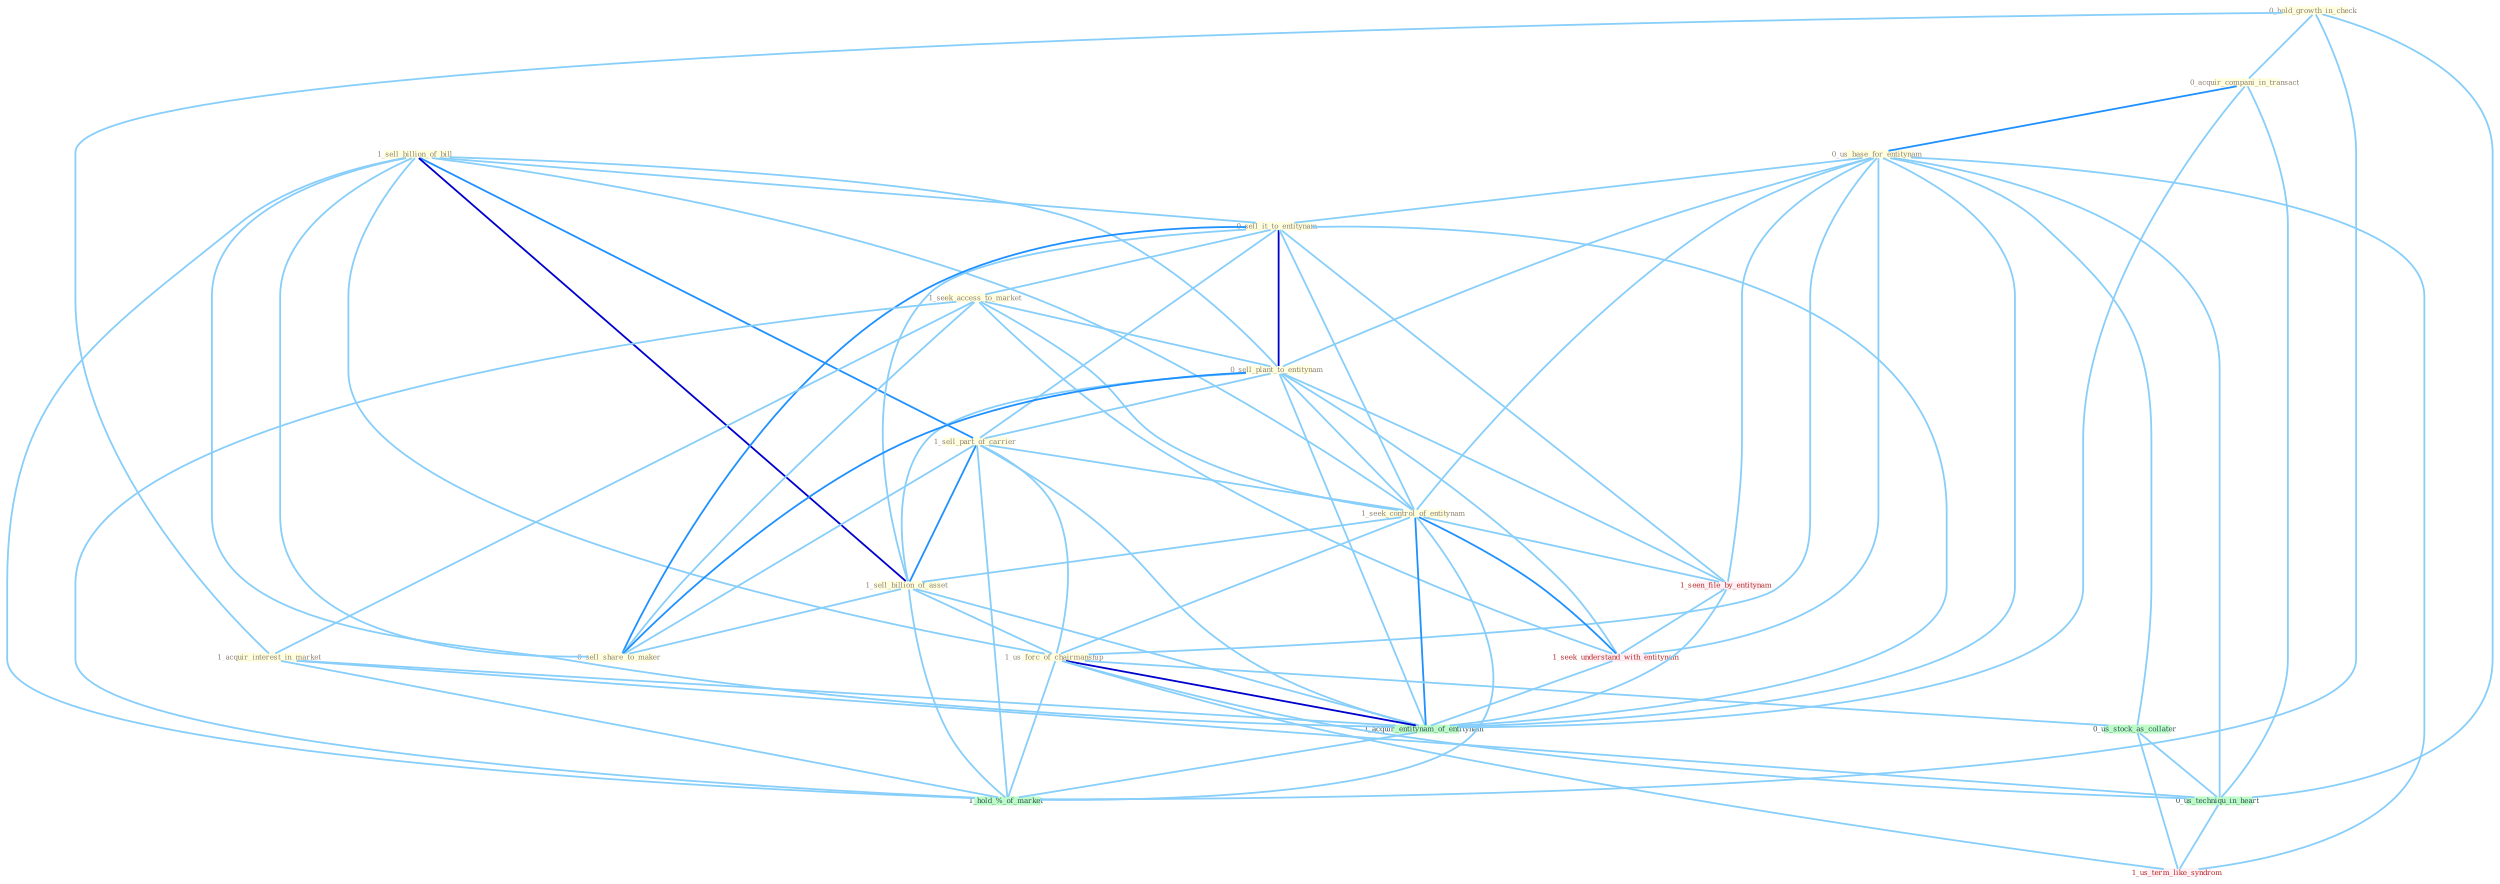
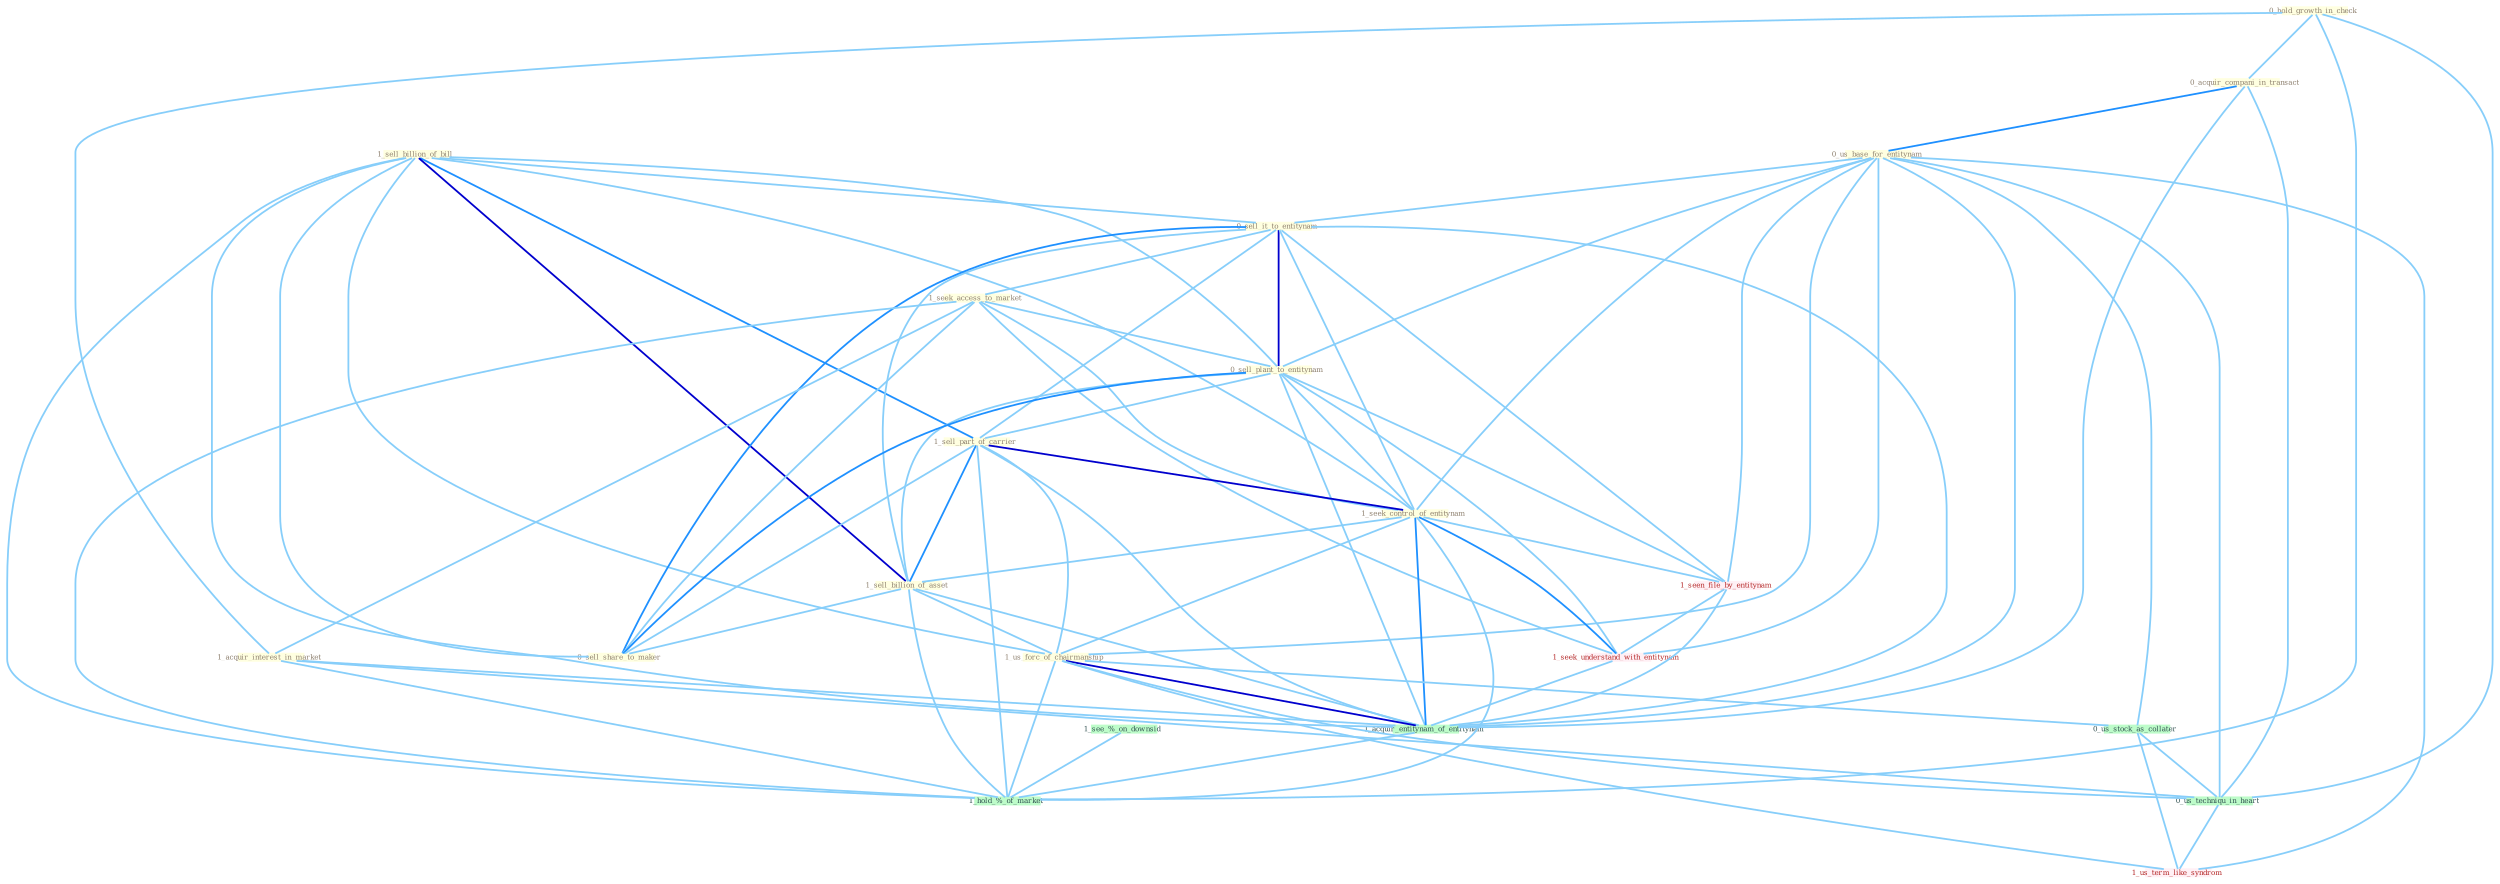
  graph {
    node [color="#ffffe0" fixedsize=true fontcolor="#8b7d6b" fontsize=4 shape=polygon style=filled]
    edge [color="#87cefa" w=1]
    "1_sell_billion_of_bill " [height=.06 width=.5]
    "0_us_base_for_entitynam " [height=.06 width=.5]
    "0_hold_growth_in_check " [height=.06 width=.5]
    "0_sell_it_to_entitynam " [height=.06 width=.5]
    "1_seek_access_to_market " [height=.06 width=.5]
    "0_sell_plant_to_entitynam " [height=.06 width=.5]
    "0_acquir_compani_in_transact " [height=.06 width=.5]
    "1_sell_part_of_carrier " [height=.06 width=.5]
    "1_acquir_interest_in_market " [height=.06 width=.5]
    "1_seek_control_of_entitynam " [height=.06 width=.5]
    "1_sell_billion_of_asset " [height=.06 width=.5]
    "0_sell_share_to_maker " [height=.06 width=.5]
    "1_us_forc_of_chairmanship " [height=.06 width=.5]
    "1_seen_file_by_entitynam " [color="#fff0f5" fontcolor="#b22222" height=.06 width=.5]
    "1_seek_understand_with_entitynam " [color="#fff0f5" fontcolor="#b22222" height=.06 width=.5]
    "1_us_term_like_syndrom " [color="#fff0f5" fontcolor="#b22222" height=.06 width=.5]
    "1_acquir_entitynam_of_entitynam " [color="#BDFCC9" fontcolor="#2f4f4f" height=.06 width=.5]
    "1_hold_%_of_market " [color="#BDFCC9" fontcolor="#2f4f4f" height=.06 width=.5]
    "0_us_stock_as_collater " [color="#BDFCC9" fontcolor="#2f4f4f" height=.06 width=.5]
    "0_us_techniqu_in_heart " [color="#BDFCC9" fontcolor="#2f4f4f" height=.06 width=.5]
+   "1_see_%_on_downsid " [color="#BDFCC9" fontcolor="#2f4f4f" height=.06 width=.5]
    subgraph sub_1 {
      "1_sell_billion_of_bill "
      "0_us_base_for_entitynam "
      "0_hold_growth_in_check "
      "0_sell_it_to_entitynam "
      "1_seek_access_to_market "
      "0_sell_plant_to_entitynam "
      "0_acquir_compani_in_transact "
      "1_sell_part_of_carrier "
      "1_acquir_interest_in_market "
      "1_seek_control_of_entitynam "
      "1_sell_billion_of_asset "
      "0_sell_share_to_maker "
      "1_us_forc_of_chairmanship "
    }
    subgraph sub_2 {
      "1_seen_file_by_entitynam "
      "1_seek_understand_with_entitynam "
      "1_us_term_like_syndrom "
    }
    "1_sell_billion_of_bill " -- "0_sell_it_to_entitynam "
    "1_sell_billion_of_bill " -- "0_sell_plant_to_entitynam "
    "1_sell_billion_of_bill " -- "1_sell_part_of_carrier " [color="#1e90ff" w=2]
    "1_sell_billion_of_bill " -- "1_seek_control_of_entitynam "
    "1_sell_billion_of_bill " -- "1_sell_billion_of_asset " [color="#0000cd" w=3]
    "1_sell_billion_of_bill " -- "0_sell_share_to_maker "
    "1_sell_billion_of_bill " -- "1_us_forc_of_chairmanship "
    "1_sell_billion_of_bill " -- "1_acquir_entitynam_of_entitynam "
    "1_sell_billion_of_bill " -- "1_hold_%_of_market "
    "0_us_base_for_entitynam " -- "0_sell_it_to_entitynam "
    "0_us_base_for_entitynam " -- "0_sell_plant_to_entitynam "
    "0_us_base_for_entitynam " -- "1_seek_control_of_entitynam "
    "0_us_base_for_entitynam " -- "1_us_forc_of_chairmanship "
    "0_us_base_for_entitynam " -- "1_seen_file_by_entitynam "
    "0_us_base_for_entitynam " -- "1_seek_understand_with_entitynam "
    "0_us_base_for_entitynam " -- "1_us_term_like_syndrom "
    "0_us_base_for_entitynam " -- "1_acquir_entitynam_of_entitynam "
    "0_us_base_for_entitynam " -- "0_us_stock_as_collater "
    "0_us_base_for_entitynam " -- "0_us_techniqu_in_heart "
    "0_hold_growth_in_check " -- "0_acquir_compani_in_transact "
    "0_hold_growth_in_check " -- "1_acquir_interest_in_market "
    "0_hold_growth_in_check " -- "1_hold_%_of_market "
    "0_hold_growth_in_check " -- "0_us_techniqu_in_heart "
    "0_sell_it_to_entitynam " -- "1_seek_access_to_market "
    "0_sell_it_to_entitynam " -- "0_sell_plant_to_entitynam " [color="#0000cd" w=3]
    "0_sell_it_to_entitynam " -- "1_sell_part_of_carrier "
    "0_sell_it_to_entitynam " -- "1_seek_control_of_entitynam "
    "0_sell_it_to_entitynam " -- "1_sell_billion_of_asset "
    "0_sell_it_to_entitynam " -- "0_sell_share_to_maker " [color="#1e90ff" w=2]
    "0_sell_it_to_entitynam " -- "1_seen_file_by_entitynam "
    "0_sell_it_to_entitynam " -- "1_acquir_entitynam_of_entitynam "
    "1_seek_access_to_market " -- "0_sell_plant_to_entitynam "
    "1_seek_access_to_market " -- "1_acquir_interest_in_market "
    "1_seek_access_to_market " -- "1_seek_control_of_entitynam "
    "1_seek_access_to_market " -- "0_sell_share_to_maker "
    "1_seek_access_to_market " -- "1_seek_understand_with_entitynam "
    "1_seek_access_to_market " -- "1_hold_%_of_market "
    "0_sell_plant_to_entitynam " -- "1_sell_part_of_carrier "
    "0_sell_plant_to_entitynam " -- "1_seek_control_of_entitynam "
    "0_sell_plant_to_entitynam " -- "1_sell_billion_of_asset "
    "0_sell_plant_to_entitynam " -- "0_sell_share_to_maker " [color="#1e90ff" w=2]
    "0_sell_plant_to_entitynam " -- "1_seen_file_by_entitynam "
    "0_sell_plant_to_entitynam " -- "1_seek_understand_with_entitynam "
    "0_sell_plant_to_entitynam " -- "1_acquir_entitynam_of_entitynam "
    "0_acquir_compani_in_transact " -- "0_us_base_for_entitynam " [color="#1e90ff" w=2]
    "0_acquir_compani_in_transact " -- "1_acquir_entitynam_of_entitynam "
    "0_acquir_compani_in_transact " -- "0_us_techniqu_in_heart "
-   "1_sell_part_of_carrier " -- "1_seek_control_of_entitynam "
+   "1_sell_part_of_carrier " -- "1_seek_control_of_entitynam " [color="#0000cd"]
    "1_sell_part_of_carrier " -- "1_sell_billion_of_asset " [color="#1e90ff" w=2]
    "1_sell_part_of_carrier " -- "0_sell_share_to_maker "
    "1_sell_part_of_carrier " -- "1_us_forc_of_chairmanship "
    "1_sell_part_of_carrier " -- "1_acquir_entitynam_of_entitynam "
    "1_sell_part_of_carrier " -- "1_hold_%_of_market "
    "1_acquir_interest_in_market " -- "1_acquir_entitynam_of_entitynam "
    "1_acquir_interest_in_market " -- "1_hold_%_of_market "
    "1_acquir_interest_in_market " -- "0_us_techniqu_in_heart "
    "1_seek_control_of_entitynam " -- "1_sell_billion_of_asset "
    "1_seek_control_of_entitynam " -- "1_us_forc_of_chairmanship "
    "1_seek_control_of_entitynam " -- "1_seen_file_by_entitynam "
    "1_seek_control_of_entitynam " -- "1_seek_understand_with_entitynam " [color="#1e90ff" w=2]
    "1_seek_control_of_entitynam " -- "1_acquir_entitynam_of_entitynam " [color="#1e90ff" w=2]
    "1_seek_control_of_entitynam " -- "1_hold_%_of_market "
    "1_sell_billion_of_asset " -- "0_sell_share_to_maker "
    "1_sell_billion_of_asset " -- "1_us_forc_of_chairmanship "
    "1_sell_billion_of_asset " -- "1_acquir_entitynam_of_entitynam "
    "1_sell_billion_of_asset " -- "1_hold_%_of_market "
    "1_us_forc_of_chairmanship " -- "1_us_term_like_syndrom "
    "1_us_forc_of_chairmanship " -- "1_acquir_entitynam_of_entitynam " [color="#0000cd"]
    "1_us_forc_of_chairmanship " -- "1_hold_%_of_market "
    "1_us_forc_of_chairmanship " -- "0_us_stock_as_collater "
    "1_us_forc_of_chairmanship " -- "0_us_techniqu_in_heart "
    "1_seen_file_by_entitynam " -- "1_seek_understand_with_entitynam "
    "1_seen_file_by_entitynam " -- "1_acquir_entitynam_of_entitynam "
    "1_seek_understand_with_entitynam " -- "1_acquir_entitynam_of_entitynam "
    "1_acquir_entitynam_of_entitynam " -- "1_hold_%_of_market "
    "0_us_stock_as_collater " -- "1_us_term_like_syndrom "
    "0_us_stock_as_collater " -- "0_us_techniqu_in_heart "
    "0_us_techniqu_in_heart " -- "1_us_term_like_syndrom "
+   "1_see_%_on_downsid " -- "1_hold_%_of_market "
  }
